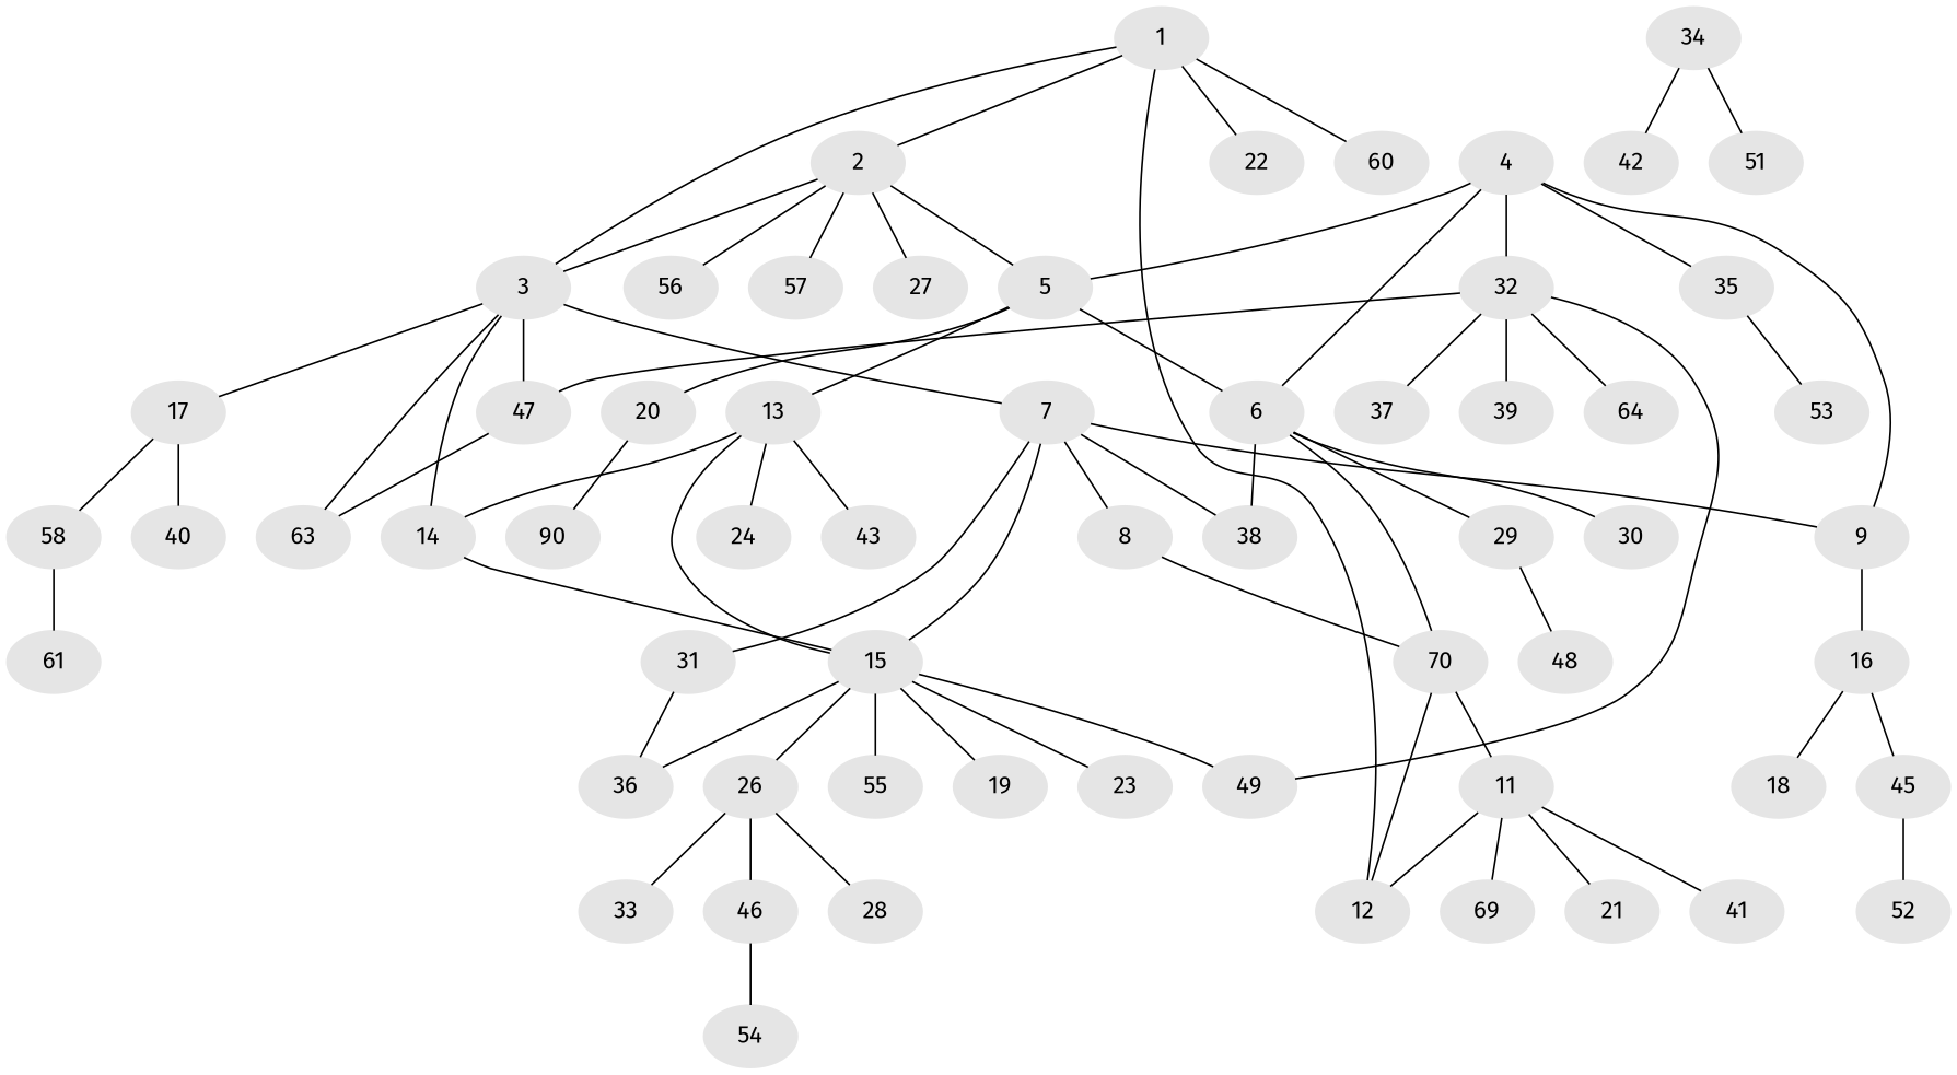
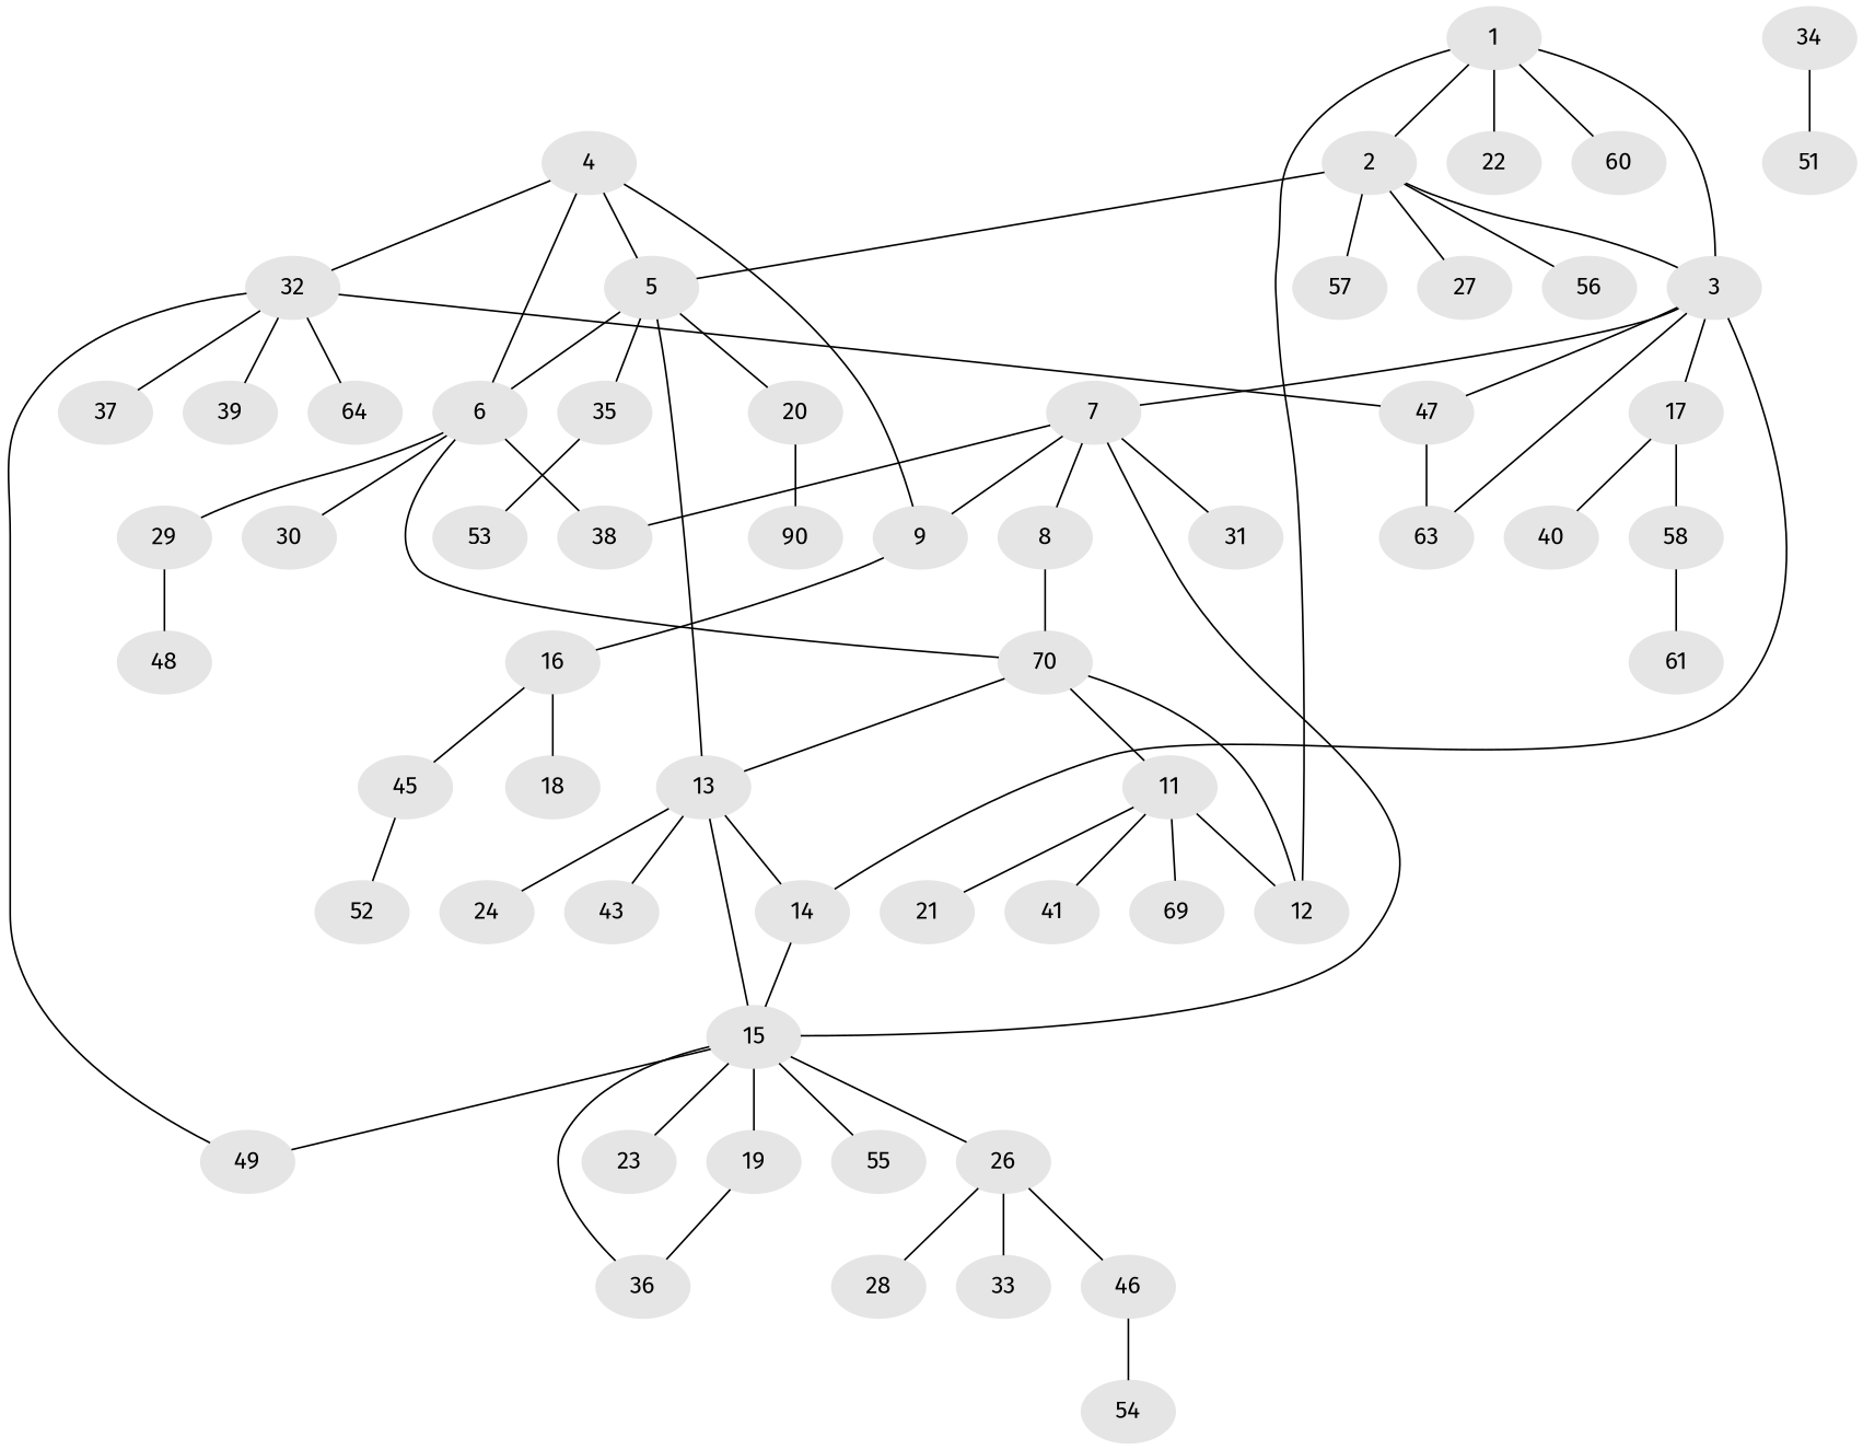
  graph {
    fontname="Fira Sans"
    node [color=gray90 fontname="Fira Sans" style=filled]
    edge [fontname="Fira Sans"]
    1
    2
    3
    12
    22
    60
    5
    27
    56
    57
    7
    14
    17
    47
    63
    6
    13
    20
    35
    9
    38
    8
    15
    31
    40
    58
    4
    32
    n29 [label=70]
    29
    30
    16
    49
    37
    39
    n36 [label=64]
    24
    43
    n39 [label=90]
    53
    11
    48
    19
    23
    26
    36
    55
    18
    45
    21
    41
    n52 [label=69]
    28
    33
    46
    52
    61
    34
-   42
    51
    54
    1 -- 2
    1 -- 3
    1 -- 12
    1 -- 22
    1 -- 60
    2 -- 3
    2 -- 5
    2 -- 27
    2 -- 56
    2 -- 57
    3 -- 7
    3 -- 14
    3 -- 17
    3 -- 47
    3 -- 63
    5 -- 6
    5 -- 13
    5 -- 20
-   4 -- 35
+   5 -- 35
    7 -- 9
    7 -- 38
    7 -- 8
    7 -- 15
    7 -- 31
    14 -- 15
    17 -- 40
    17 -- 58
    47 -- 63
    6 -- 38
    6 -- n29
    6 -- 29
    6 -- 30
    13 -- 14
    13 -- 15
    13 -- 24
    13 -- 43
    20 -- n39
    35 -- 53
    9 -- 16
    8 -- n29
    15 -- 49
    15 -- 19
    15 -- 23
    15 -- 26
    15 -- 36
    15 -- 55
-   31 -- 36
+   19 -- 36
    58 -- 61
    4 -- 5
    4 -- 6
    4 -- 9
    4 -- 32
    32 -- 47
    32 -- 49
    32 -- 37
    32 -- 39
    32 -- n36
    n29 -- 12
+   n29 -- 13
    n29 -- 11
    29 -- 48
    16 -- 18
    16 -- 45
    11 -- 12
    11 -- 21
    11 -- 41
    11 -- n52
    26 -- 28
    26 -- 33
    26 -- 46
    45 -- 52
    46 -- 54
-   34 -- 42
    34 -- 51
  }
